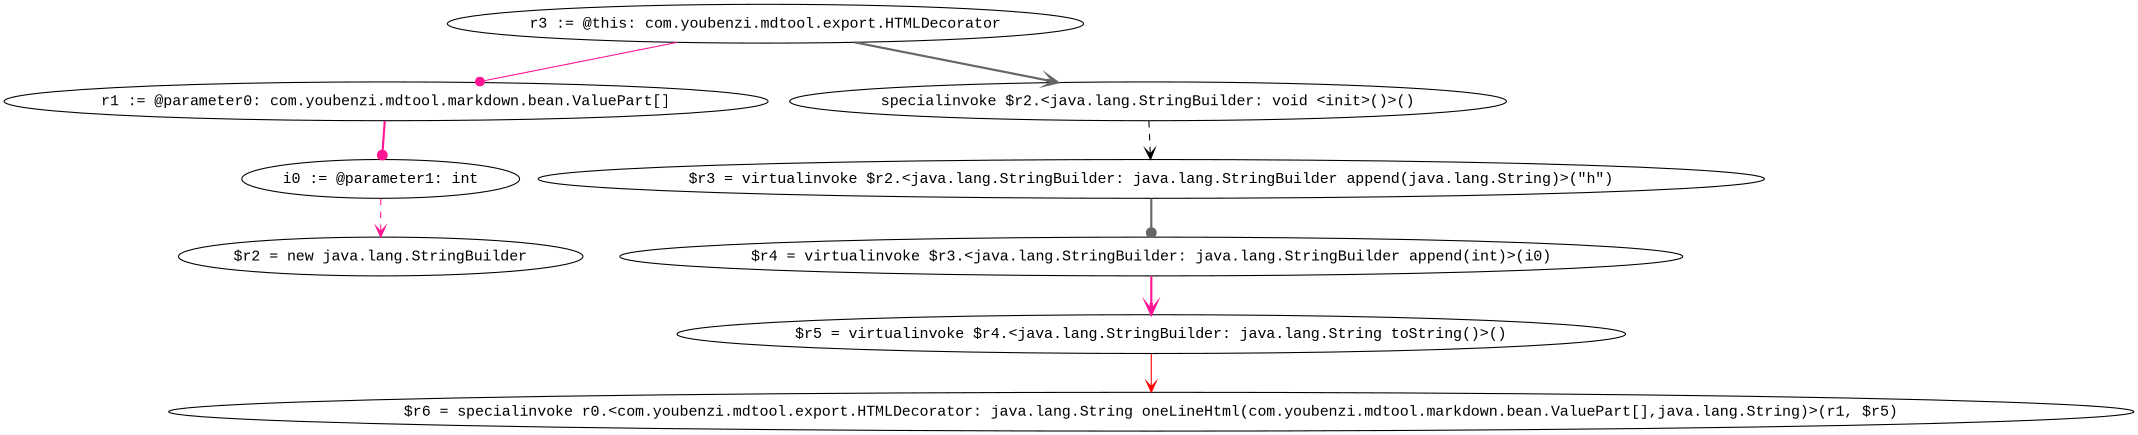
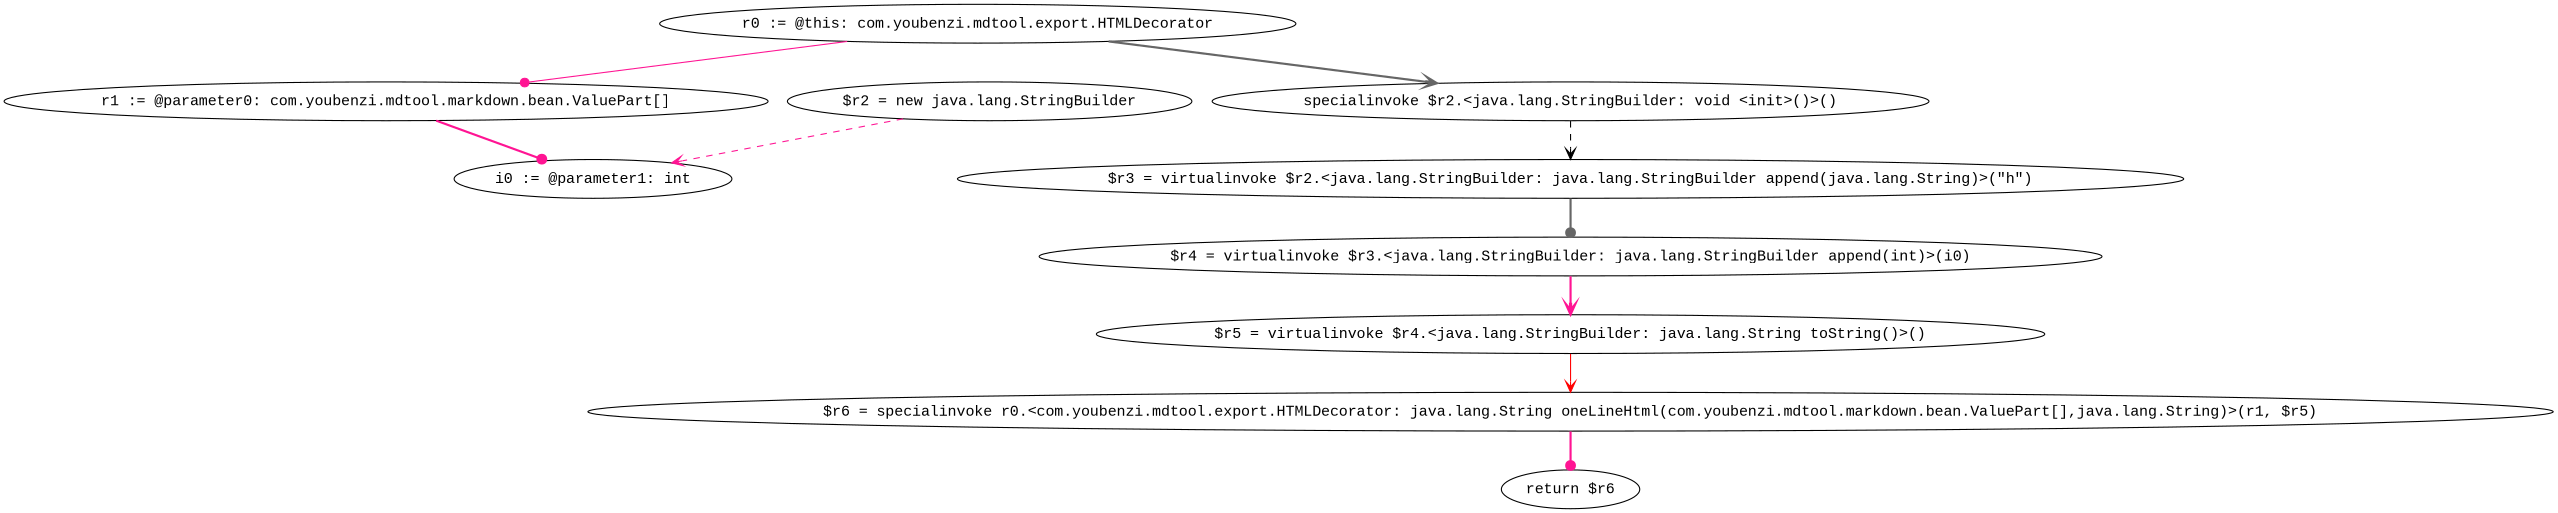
  digraph {
    fontname="Liberation Mono"
    node [fontname="Liberation Mono"]
    edge [arrowhead=vee color=deeppink fontname="Liberation Mono" style=bold]
-   "r0 := @this: com.youbenzi.mdtool.export.HTMLDecorator" [label="r3 := @this: com.youbenzi.mdtool.export.HTMLDecorator"]
+   "r0 := @this: com.youbenzi.mdtool.export.HTMLDecorator"
    "r1 := @parameter0: com.youbenzi.mdtool.markdown.bean.ValuePart[]"
    "specialinvoke $r2.<java.lang.StringBuilder: void <init>()>()"
    "i0 := @parameter1: int"
    "$r2 = new java.lang.StringBuilder"
    "$r3 = virtualinvoke $r2.<java.lang.StringBuilder: java.lang.StringBuilder append(java.lang.String)>(\"h\")"
    "$r4 = virtualinvoke $r3.<java.lang.StringBuilder: java.lang.StringBuilder append(int)>(i0)"
    "$r5 = virtualinvoke $r4.<java.lang.StringBuilder: java.lang.String toString()>()"
    "$r6 = specialinvoke r0.<com.youbenzi.mdtool.export.HTMLDecorator: java.lang.String oneLineHtml(com.youbenzi.mdtool.markdown.bean.ValuePart[],java.lang.String)>(r1, $r5)"
+   "return $r6"
    "r0 := @this: com.youbenzi.mdtool.export.HTMLDecorator" -> "r1 := @parameter0: com.youbenzi.mdtool.markdown.bean.ValuePart[]" [arrowhead=dot style=solid]
    "r0 := @this: com.youbenzi.mdtool.export.HTMLDecorator" -> "specialinvoke $r2.<java.lang.StringBuilder: void <init>()>()" [color=gray40]
    "r1 := @parameter0: com.youbenzi.mdtool.markdown.bean.ValuePart[]" -> "i0 := @parameter1: int" [arrowhead=dot]
    "specialinvoke $r2.<java.lang.StringBuilder: void <init>()>()" -> "$r3 = virtualinvoke $r2.<java.lang.StringBuilder: java.lang.StringBuilder append(java.lang.String)>(\"h\")" [color=black style=dashed]
-   "i0 := @parameter1: int" -> "$r2 = new java.lang.StringBuilder" [style=dashed]
+   "$r2 = new java.lang.StringBuilder" -> "i0 := @parameter1: int" [style=dashed]
    "$r3 = virtualinvoke $r2.<java.lang.StringBuilder: java.lang.StringBuilder append(java.lang.String)>(\"h\")" -> "$r4 = virtualinvoke $r3.<java.lang.StringBuilder: java.lang.StringBuilder append(int)>(i0)" [arrowhead=dot color=gray40]
    "$r4 = virtualinvoke $r3.<java.lang.StringBuilder: java.lang.StringBuilder append(int)>(i0)" -> "$r5 = virtualinvoke $r4.<java.lang.StringBuilder: java.lang.String toString()>()"
    "$r5 = virtualinvoke $r4.<java.lang.StringBuilder: java.lang.String toString()>()" -> "$r6 = specialinvoke r0.<com.youbenzi.mdtool.export.HTMLDecorator: java.lang.String oneLineHtml(com.youbenzi.mdtool.markdown.bean.ValuePart[],java.lang.String)>(r1, $r5)" [color=red style=solid]
+   "$r6 = specialinvoke r0.<com.youbenzi.mdtool.export.HTMLDecorator: java.lang.String oneLineHtml(com.youbenzi.mdtool.markdown.bean.ValuePart[],java.lang.String)>(r1, $r5)" -> "return $r6" [arrowhead=dot]
  }
